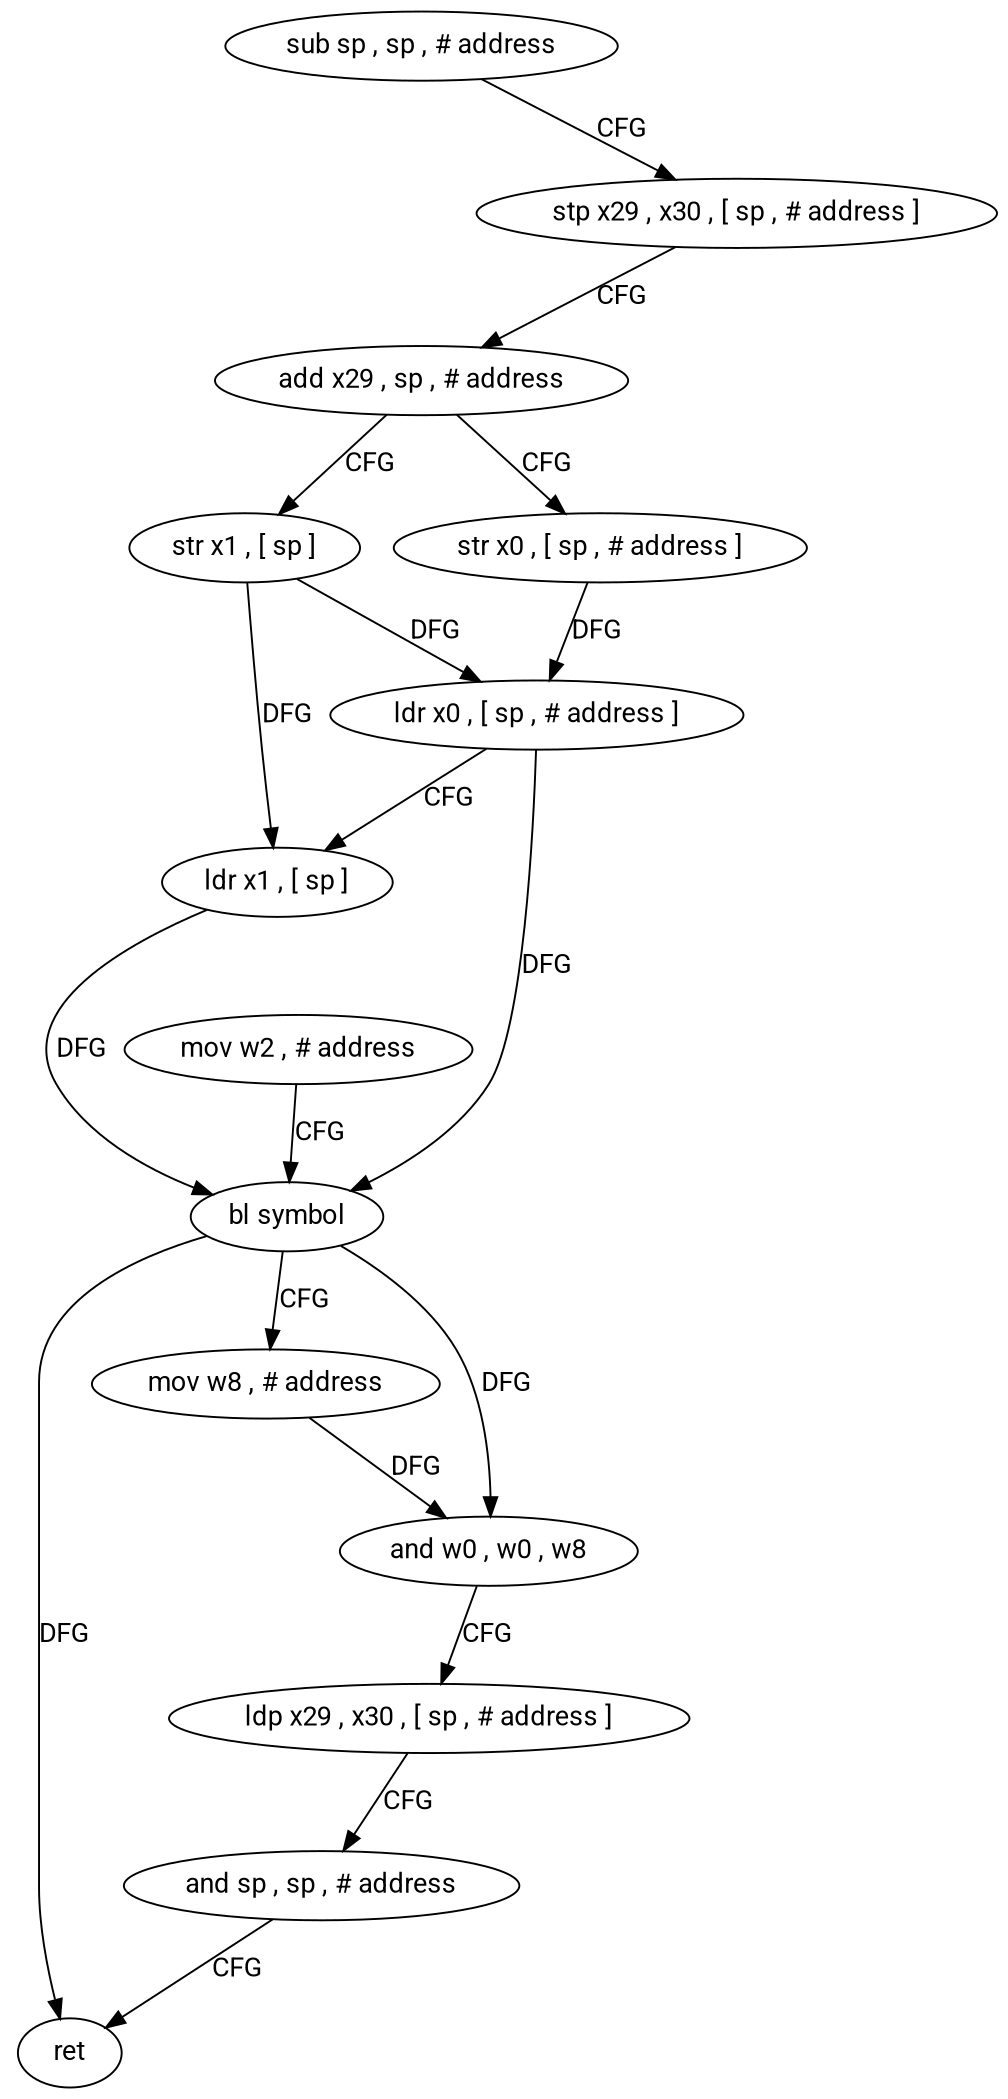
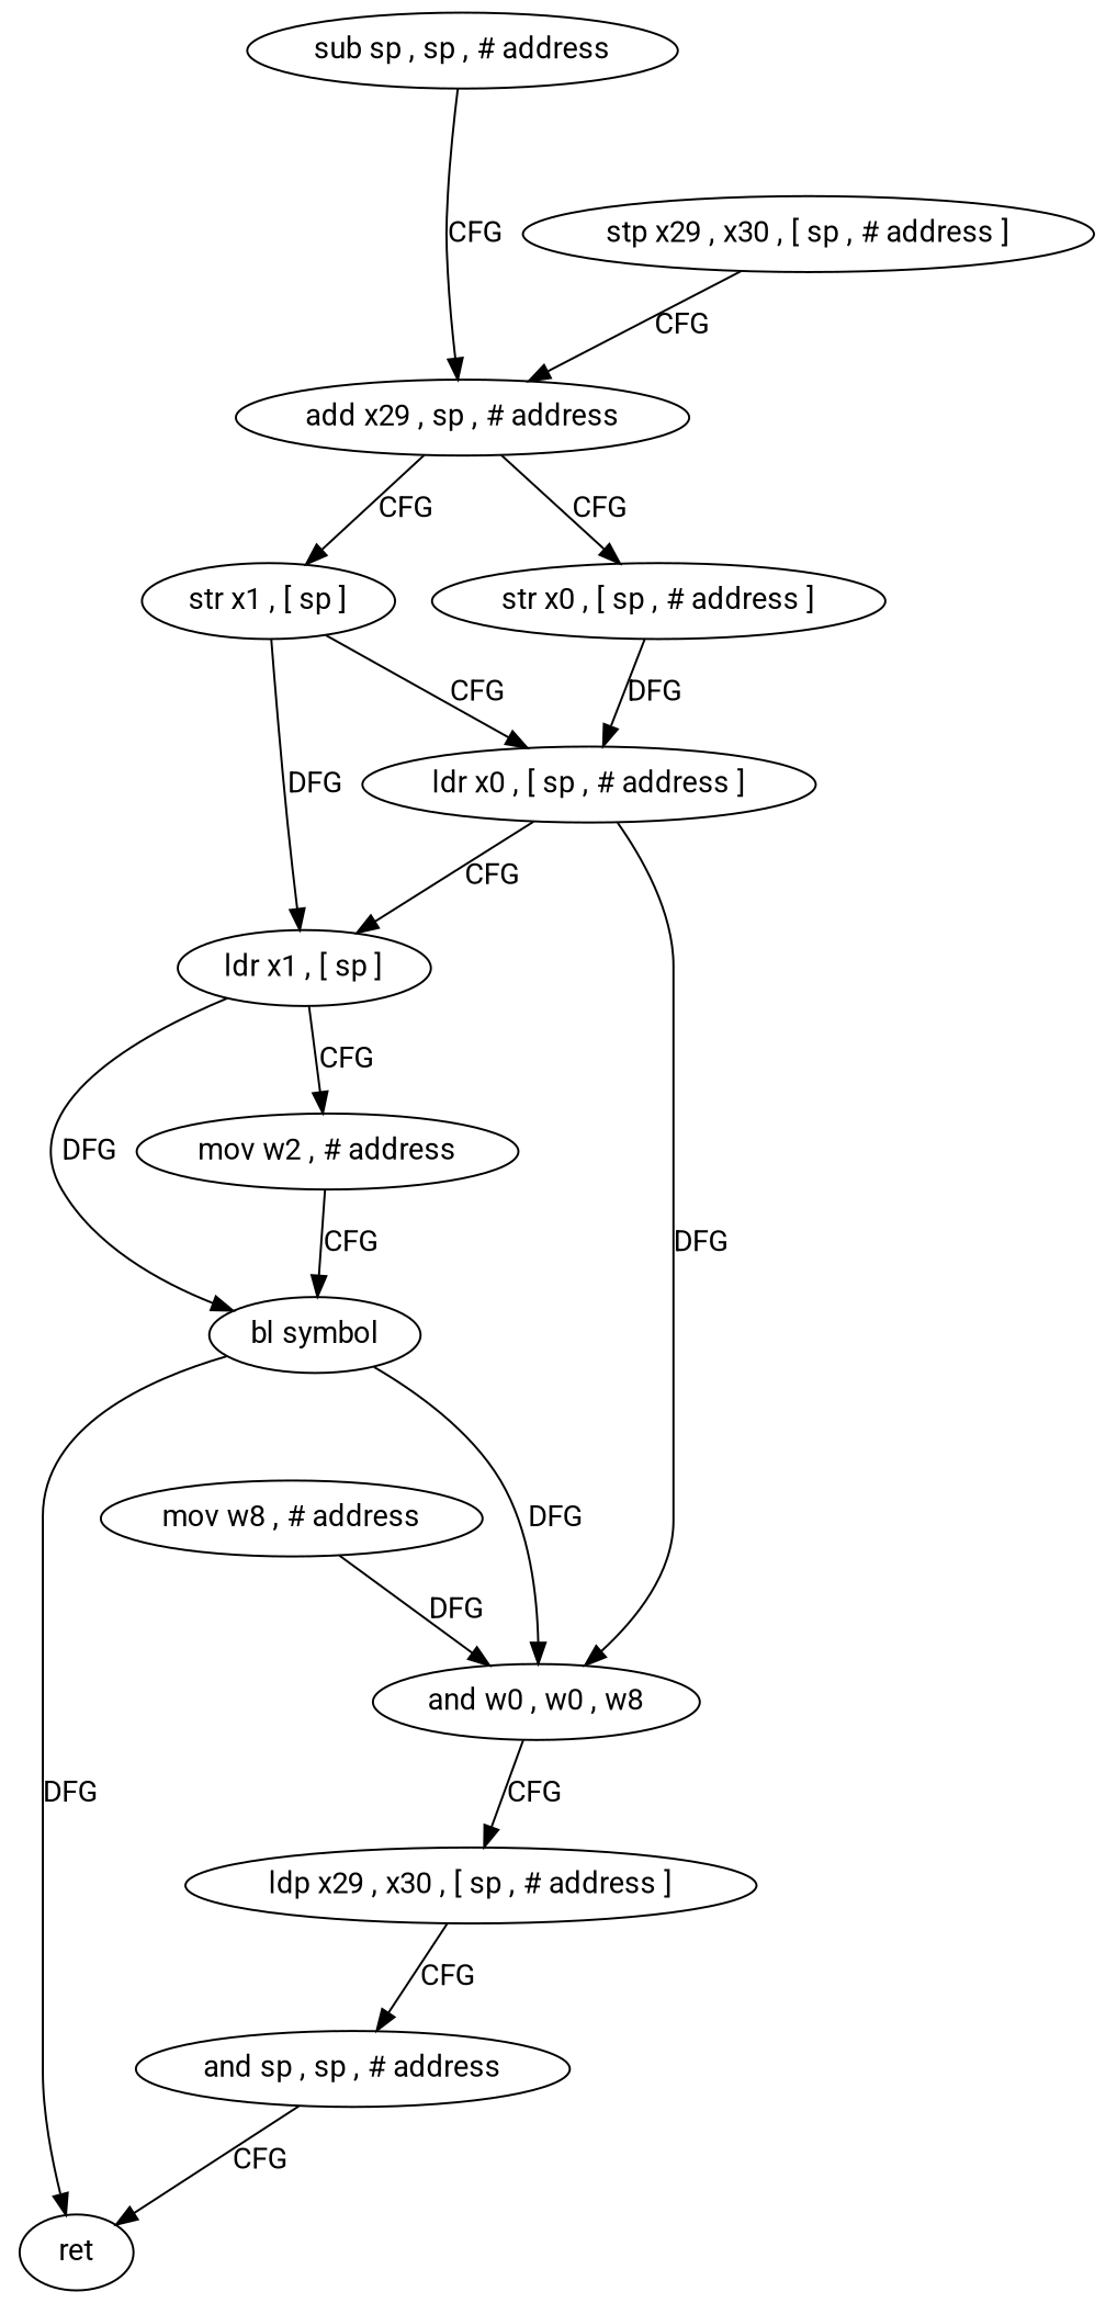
  digraph {
    fontname=Roboto
    node [fontname=Roboto]
    edge [fontname=Roboto]
    n1 [label="sub sp , sp , # address"]
    n2 [label="stp x29 , x30 , [ sp , # address ]"]
    n3 [label="add x29 , sp , # address"]
    n4 [label="str x0 , [ sp , # address ]"]
    n5 [label="str x1 , [ sp ]"]
    n6 [label="ldr x0 , [ sp , # address ]"]
    n7 [label="ldr x1 , [ sp ]"]
    n8 [label="bl symbol"]
    n9 [label="mov w2 , # address"]
    n10 [label="mov w8 , # address"]
    n11 [label="and w0 , w0 , w8"]
    n12 [label=ret]
    n13 [label="ldp x29 , x30 , [ sp , # address ]"]
    n14 [label="and sp , sp , # address"]
-   n1 -> n2 [label=CFG]
+   n1 -> n3 [label=CFG]
    n2 -> n3 [label=CFG]
    n3 -> n4 [label=CFG]
    n3 -> n5 [label=CFG]
    n4 -> n6 [label=DFG]
-   n5 -> n6 [label=DFG]
+   n5 -> n6 [label=CFG]
    n5 -> n7 [label=DFG]
    n6 -> n7 [label=CFG]
-   n6 -> n8 [label=DFG]
+   n6 -> n11 [label=DFG]
    n7 -> n8 [label=DFG]
-   n8 -> n10 [label=CFG]
+   n7 -> n9 [label=CFG]
    n8 -> n11 [label=DFG]
    n8 -> n12 [label=DFG]
    n9 -> n8 [label=CFG]
    n10 -> n11 [label=DFG]
    n11 -> n13 [label=CFG]
    n13 -> n14 [label=CFG]
    n14 -> n12 [label=CFG]
  }
